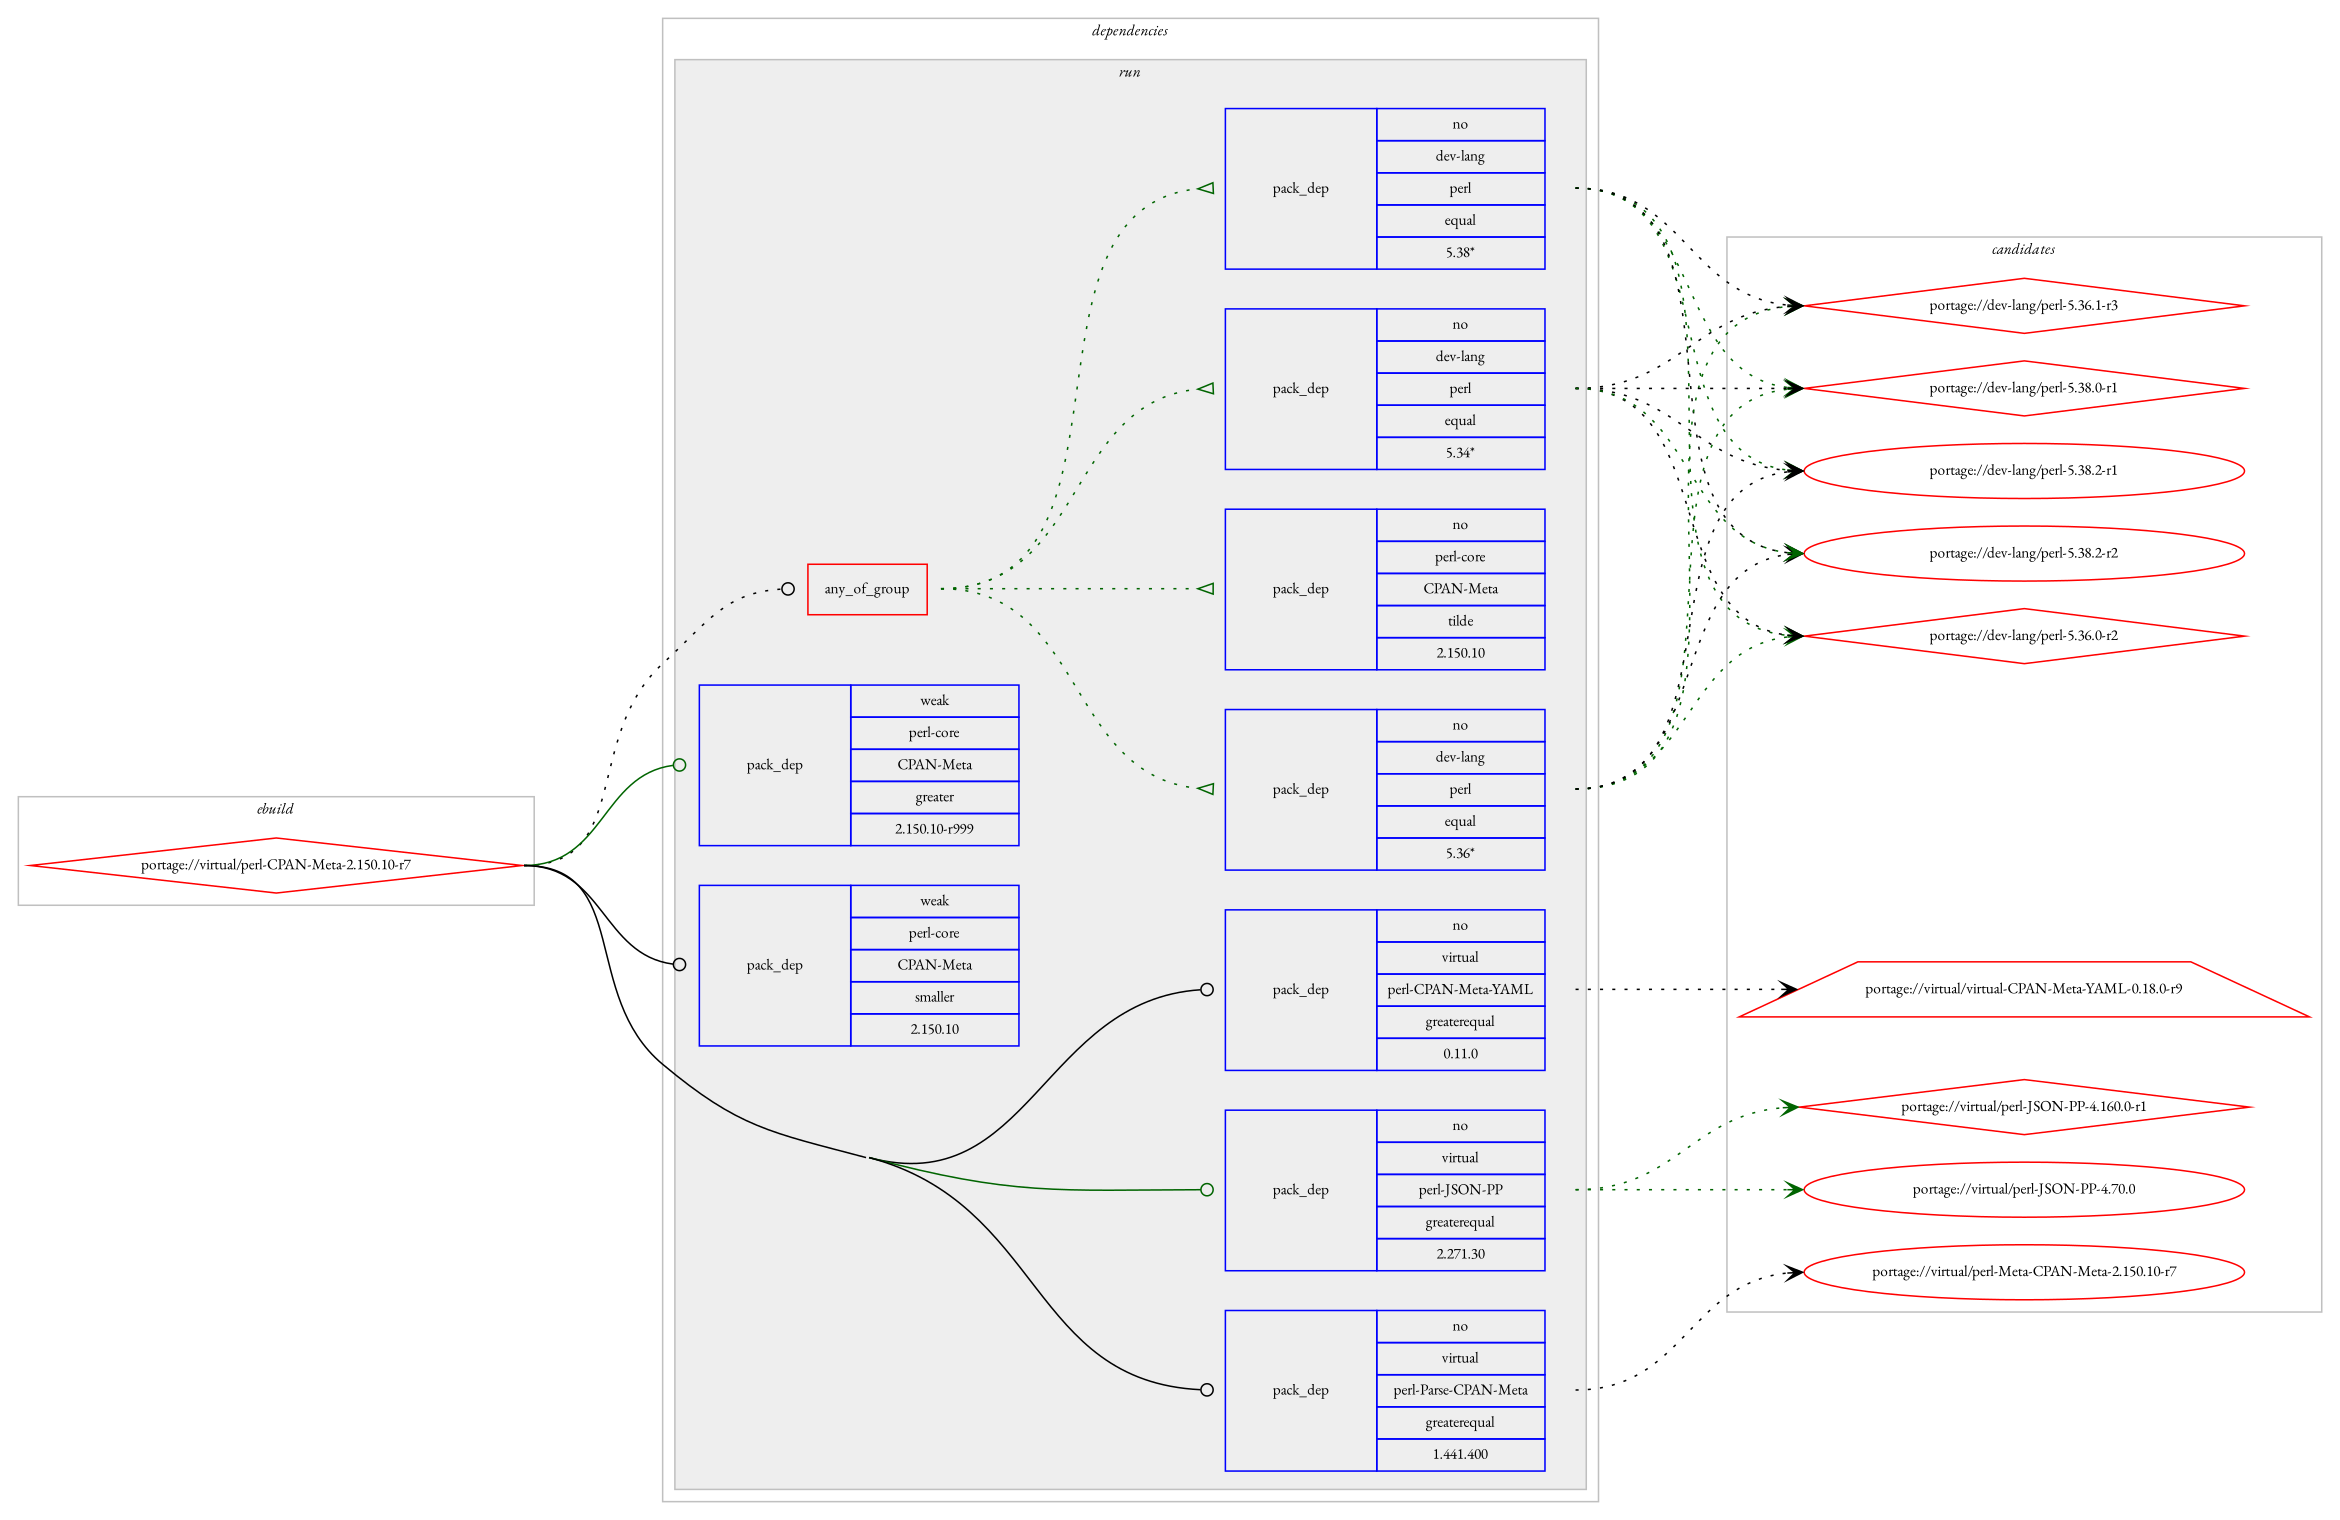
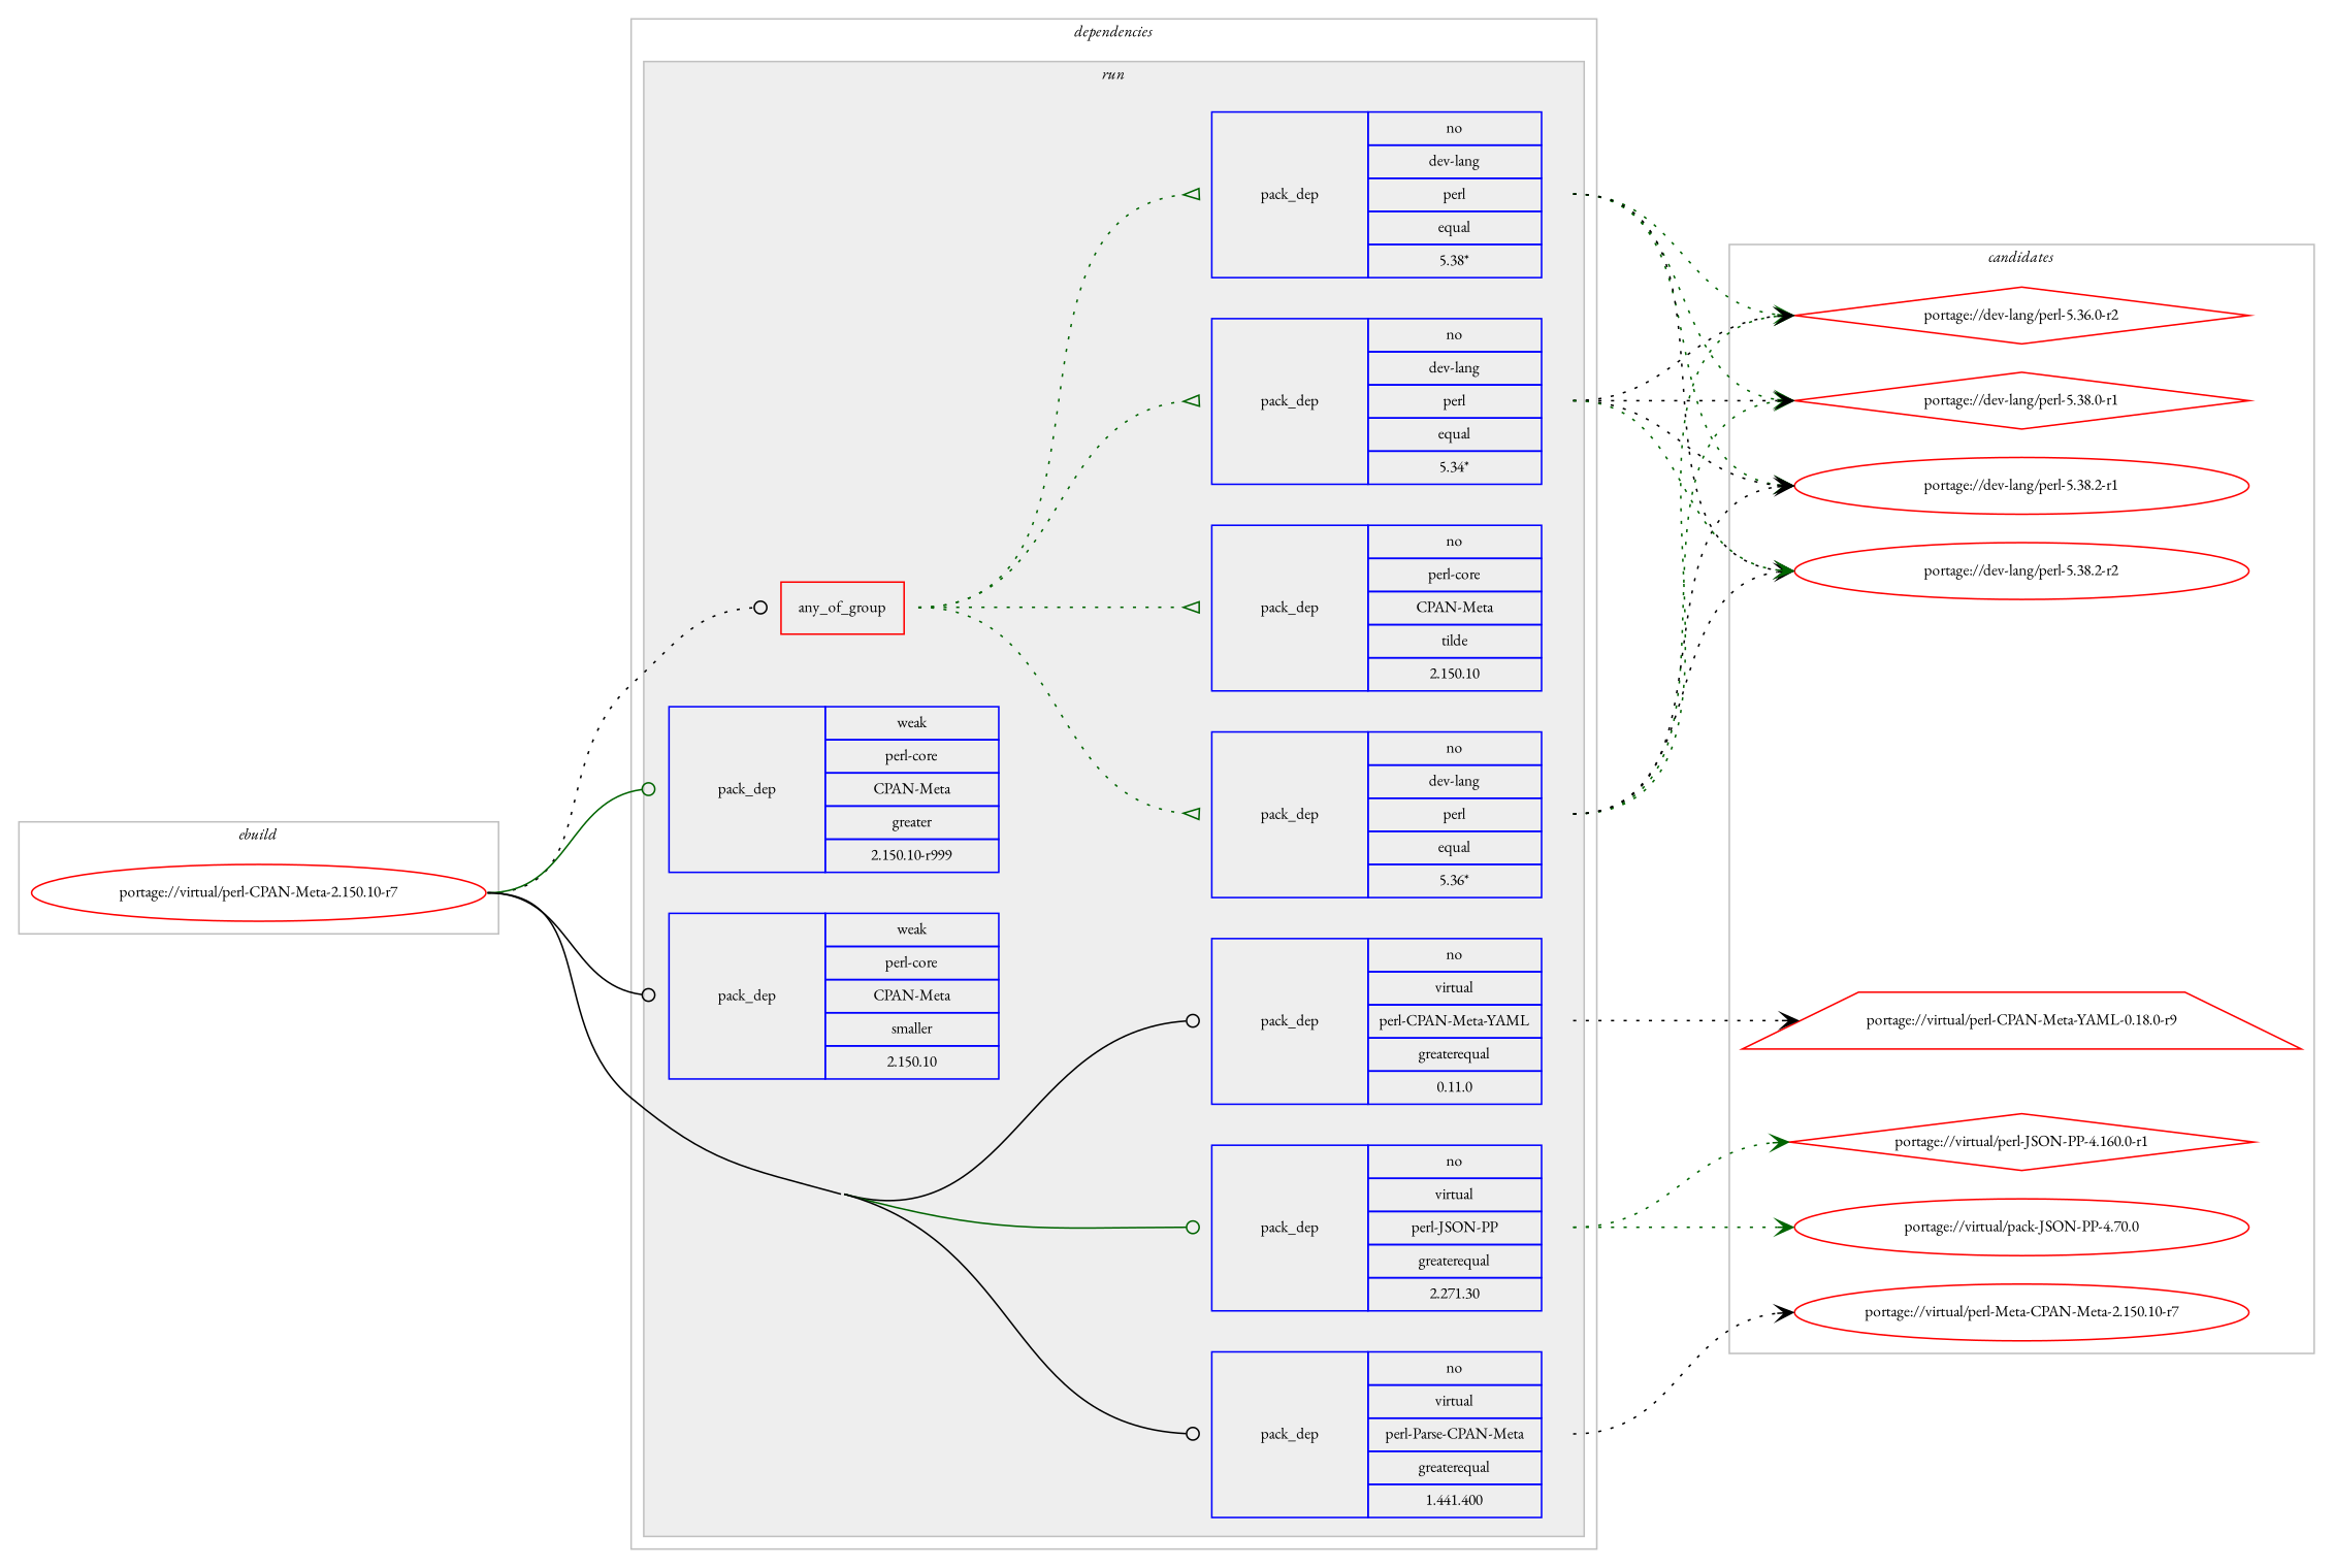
  digraph {
    compound=true
    concentrate=true
    fontname="EB Garamond"
    fontsize=10
    newrank=true
    rankdir=LR
    ranksep=1.5
    node [color=red fontname="EB Garamond" fontsize=10 shape=none]
    edge [arrowhead=vee color=darkgreen fontname="EB Garamond" headport=w style=dotted tailport=e weight=100]
-   n1 [label="portage://virtual/perl-CPAN-Meta-2.150.10-r7" shape=diamond width=4]
+   n1 [label="portage://virtual/perl-CPAN-Meta-2.150.10-r7" shape=ellipse width=4]
    n2 [color=blue label=<<TABLE BORDER="0" CELLBORDER="1" CELLSPACING="0" CELLPADDING="4" WIDTH="220"><TR><TD ROWSPAN="6" CELLPADDING="30">pack_dep</TD></TR><TR><TD WIDTH="110">no</TD></TR><TR><TD>dev-lang</TD></TR><TR><TD>perl</TD></TR><TR><TD>equal</TD></TR><TR><TD>5.38*</TD></TR></TABLE>>]
    n3 [color=blue label=<<TABLE BORDER="0" CELLBORDER="1" CELLSPACING="0" CELLPADDING="4" WIDTH="220"><TR><TD ROWSPAN="6" CELLPADDING="30">pack_dep</TD></TR><TR><TD WIDTH="110">no</TD></TR><TR><TD>dev-lang</TD></TR><TR><TD>perl</TD></TR><TR><TD>equal</TD></TR><TR><TD>5.36*</TD></TR></TABLE>>]
    n4 [color=blue label=<<TABLE BORDER="0" CELLBORDER="1" CELLSPACING="0" CELLPADDING="4" WIDTH="220"><TR><TD ROWSPAN="6" CELLPADDING="30">pack_dep</TD></TR><TR><TD WIDTH="110">no</TD></TR><TR><TD>dev-lang</TD></TR><TR><TD>perl</TD></TR><TR><TD>equal</TD></TR><TR><TD>5.34*</TD></TR></TABLE>>]
    n5 [color=blue label=<<TABLE BORDER="0" CELLBORDER="1" CELLSPACING="0" CELLPADDING="4" WIDTH="220"><TR><TD ROWSPAN="6" CELLPADDING="30">pack_dep</TD></TR><TR><TD WIDTH="110">no</TD></TR><TR><TD>perl-core</TD></TR><TR><TD>CPAN-Meta</TD></TR><TR><TD>tilde</TD></TR><TR><TD>2.150.10</TD></TR></TABLE>>]
    n6 [label=<<TABLE BORDER="0" CELLBORDER="1" CELLSPACING="0" CELLPADDING="4"><TR><TD CELLPADDING="10">any_of_group</TD></TR></TABLE>>]
    n7 [color=blue label=<<TABLE BORDER="0" CELLBORDER="1" CELLSPACING="0" CELLPADDING="4" WIDTH="220"><TR><TD ROWSPAN="6" CELLPADDING="30">pack_dep</TD></TR><TR><TD WIDTH="110">no</TD></TR><TR><TD>virtual</TD></TR><TR><TD>perl-CPAN-Meta-YAML</TD></TR><TR><TD>greaterequal</TD></TR><TR><TD>0.11.0</TD></TR></TABLE>>]
    n8 [color=blue label=<<TABLE BORDER="0" CELLBORDER="1" CELLSPACING="0" CELLPADDING="4" WIDTH="220"><TR><TD ROWSPAN="6" CELLPADDING="30">pack_dep</TD></TR><TR><TD WIDTH="110">no</TD></TR><TR><TD>virtual</TD></TR><TR><TD>perl-JSON-PP</TD></TR><TR><TD>greaterequal</TD></TR><TR><TD>2.271.30</TD></TR></TABLE>>]
    n9 [color=blue label=<<TABLE BORDER="0" CELLBORDER="1" CELLSPACING="0" CELLPADDING="4" WIDTH="220"><TR><TD ROWSPAN="6" CELLPADDING="30">pack_dep</TD></TR><TR><TD WIDTH="110">no</TD></TR><TR><TD>virtual</TD></TR><TR><TD>perl-Parse-CPAN-Meta</TD></TR><TR><TD>greaterequal</TD></TR><TR><TD>1.441.400</TD></TR></TABLE>>]
    n10 [color=blue label=<<TABLE BORDER="0" CELLBORDER="1" CELLSPACING="0" CELLPADDING="4" WIDTH="220"><TR><TD ROWSPAN="6" CELLPADDING="30">pack_dep</TD></TR><TR><TD WIDTH="110">weak</TD></TR><TR><TD>perl-core</TD></TR><TR><TD>CPAN-Meta</TD></TR><TR><TD>greater</TD></TR><TR><TD>2.150.10-r999</TD></TR></TABLE>>]
    n11 [color=blue label=<<TABLE BORDER="0" CELLBORDER="1" CELLSPACING="0" CELLPADDING="4" WIDTH="220"><TR><TD ROWSPAN="6" CELLPADDING="30">pack_dep</TD></TR><TR><TD WIDTH="110">weak</TD></TR><TR><TD>perl-core</TD></TR><TR><TD>CPAN-Meta</TD></TR><TR><TD>smaller</TD></TR><TR><TD>2.150.10</TD></TR></TABLE>>]
    n12 [label="portage://dev-lang/perl-5.36.0-r2" shape=diamond width=4]
-   n13 [label="portage://dev-lang/perl-5.36.1-r3" shape=diamond width=4]
    n14 [label="portage://dev-lang/perl-5.38.0-r1" shape=diamond width=4]
    n15 [label="portage://dev-lang/perl-5.38.2-r1" shape=ellipse width=4]
    n16 [label="portage://dev-lang/perl-5.38.2-r2" shape=ellipse width=4]
-   n17 [label="portage://virtual/virtual-CPAN-Meta-YAML-0.18.0-r9" shape=trapezium width=4]
+   n17 [label="portage://virtual/perl-CPAN-Meta-YAML-0.18.0-r9" shape=trapezium width=4]
    n18 [label="portage://virtual/perl-JSON-PP-4.160.0-r1" shape=diamond width=4]
-   n19 [label="portage://virtual/perl-JSON-PP-4.70.0" shape=ellipse width=4]
+   n19 [label="portage://virtual/pack-JSON-PP-4.70.0" shape=ellipse width=4]
    n20 [label="portage://virtual/perl-Meta-CPAN-Meta-2.150.10-r7" shape=ellipse width=4]
    subgraph cluster_1 {
      color=gray
      label=<<i>ebuild</i>>
      rank=same
      n1
    }
    subgraph cluster_2 {
      color=gray
      label=<<i>dependencies</i>>
      subgraph cluster_3 {
        color=gray
        fillcolor="#eeeeee"
        label=<<i>compile</i>>
        style=filled
      }
      subgraph cluster_4 {
        color=gray
        fillcolor="#eeeeee"
        label=<<i>compile and run</i>>
        style=filled
      }
      subgraph cluster_5 {
        color=gray
        fillcolor="#eeeeee"
        label=<<i>run</i>>
        style=filled
        subgraph sub_6 {
          color=gray
          fillcolor="#eeeeee"
          label=<<i>run</i>>
          style=filled
          n6
          subgraph sub_7 {
            color=gray
            fillcolor="#eeeeee"
            label=<<i>run</i>>
            style=filled
            n2
          }
          subgraph sub_8 {
            color=gray
            fillcolor="#eeeeee"
            label=<<i>run</i>>
            style=filled
            n3
          }
          subgraph sub_9 {
            color=gray
            fillcolor="#eeeeee"
            label=<<i>run</i>>
            style=filled
            n4
          }
          subgraph sub_10 {
            color=gray
            fillcolor="#eeeeee"
            label=<<i>run</i>>
            style=filled
            n5
          }
        }
        subgraph sub_11 {
          color=gray
          fillcolor="#eeeeee"
          label=<<i>run</i>>
          style=filled
          n7
        }
        subgraph sub_12 {
          color=gray
          fillcolor="#eeeeee"
          label=<<i>run</i>>
          style=filled
          n8
        }
        subgraph sub_13 {
          color=gray
          fillcolor="#eeeeee"
          label=<<i>run</i>>
          style=filled
          n9
        }
        subgraph sub_14 {
          color=gray
          fillcolor="#eeeeee"
          label=<<i>run</i>>
          style=filled
          n10
        }
        subgraph sub_15 {
          color=gray
          fillcolor="#eeeeee"
          label=<<i>run</i>>
          style=filled
          n11
        }
      }
    }
    subgraph cluster_16 {
      color=gray
      label=<<i>candidates</i>>
      rank=same
      subgraph sub_17 {
        color=black
        label=<<i>candidates</i>>
        nodesep=1
        rank=same
        n12
-       n13
        n14
        n15
        n16
      }
      subgraph sub_18 {
        color=black
        label=<<i>candidates</i>>
        nodesep=1
        rank=same
        n12
-       n13
        n14
        n15
        n16
      }
      subgraph sub_19 {
        color=black
        label=<<i>candidates</i>>
        nodesep=1
        rank=same
        n12
-       n13
        n14
        n15
        n16
      }
      subgraph sub_20 {
        color=black
        label=<<i>candidates</i>>
        nodesep=1
        rank=same
      }
      subgraph sub_21 {
        color=black
        label=<<i>candidates</i>>
        nodesep=1
        rank=same
        n17
      }
      subgraph sub_22 {
        color=black
        label=<<i>candidates</i>>
        nodesep=1
        rank=same
        n18
        n19
      }
      subgraph sub_23 {
        color=black
        label=<<i>candidates</i>>
        nodesep=1
        rank=same
        n20
      }
      subgraph sub_24 {
        color=black
        label=<<i>candidates</i>>
        nodesep=1
        rank=same
      }
      subgraph sub_25 {
        color=black
        label=<<i>candidates</i>>
        nodesep=1
        rank=same
      }
    }
    n1 -> n6 [arrowhead=odot color=black weight=20]
    n1 -> n7 [arrowhead=odot color=black style=solid weight=20]
    n1 -> n8 [arrowhead=odot style=solid weight=20]
    n1 -> n9 [arrowhead=odot color=black style=solid weight=20]
    n1 -> n10 [arrowhead=odot style=solid weight=20]
    n1 -> n11 [arrowhead=odot color=black style=solid weight=20]
    n2 -> n12
-   n2 -> n13 [color=black]
    n2 -> n14
    n2 -> n15
    n2 -> n16 [color=black]
    n3 -> n12
-   n3 -> n13
    n3 -> n14
    n3 -> n15 [color=black]
    n3 -> n16 [color=black]
    n4 -> n12 [color=black]
-   n4 -> n13 [color=black]
    n4 -> n14 [color=black]
    n4 -> n15 [color=black]
    n4 -> n16
    n6 -> n2 [arrowhead=oinv weight=20]
    n6 -> n3 [arrowhead=oinv weight=20]
    n6 -> n4 [arrowhead=oinv weight=20]
    n6 -> n5 [arrowhead=oinv weight=20]
    n7 -> n17 [color=black]
    n8 -> n18
    n8 -> n19
    n9 -> n20 [color=black]
  }
